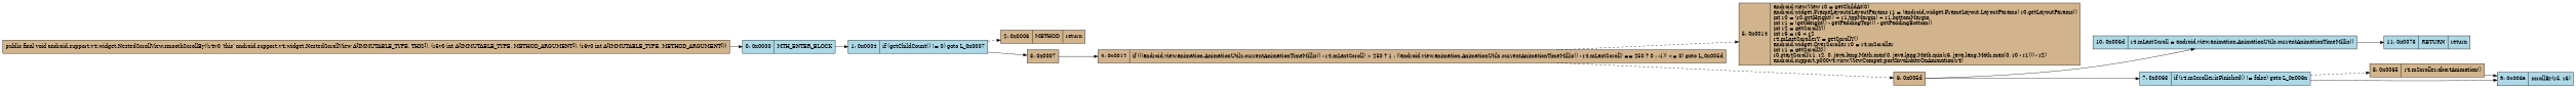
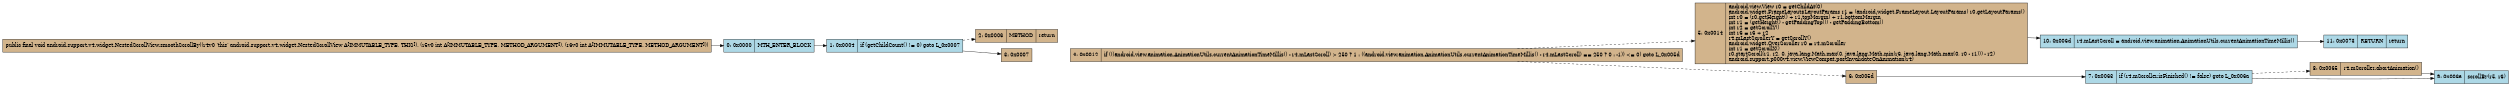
  digraph {
    rankdir=LR
    node [fillcolor=tan shape=record style=filled]
    n1 [fillcolor=lightblue label="{0\:\ 0x0000|MTH_ENTER_BLOCK\l}"]
    n2 [fillcolor=lightblue label="{1\:\ 0x0004|if (getChildCount() != 0) goto L_0x0007\l}"]
    n3 [label="{2\:\ 0x0006|METHOD\l|return\l}"]
    n4 [label="{3\:\ 0x0007}"]
    n5 [label="{4\:\ 0x0012|if (((android.view.animation.AnimationUtils.currentAnimationTimeMillis() \- r4.mLastScroll) \> 250 ? 1 : ((android.view.animation.AnimationUtils.currentAnimationTimeMillis() \- r4.mLastScroll) == 250 ? 0 : \-1)) \<= 0) goto L_0x005d\l}"]
    n6 [label="{5\:\ 0x0014|android.view.View r0 = getChildAt(0)\landroid.widget.FrameLayout$LayoutParams r1 = (android.widget.FrameLayout.LayoutParams) r0.getLayoutParams()\lint r0 = (r0.getHeight() + r1.topMargin) + r1.bottomMargin\lint r1 = (getHeight() \- getPaddingTop()) \- getPaddingBottom()\lint r2 = getScrollY()\lint r6 = r6 + r2\lr4.mLastScrollerY = getScrollY()\landroid.widget.OverScroller r0 = r4.mScroller\lint r1 = getScrollX()\lr0.startScroll(r1, r2, 0, java.lang.Math.max(0, java.lang.Math.min(r6, java.lang.Math.max(0, r0 \- r1))) \- r2)\landroid.support.p000v4.view.ViewCompat.postInvalidateOnAnimation(r4)\l}"]
    n7 [label="{6\:\ 0x005d}"]
    n8 [fillcolor=lightblue label="{10\:\ 0x006d|r4.mLastScroll = android.view.animation.AnimationUtils.currentAnimationTimeMillis()\l}"]
    n9 [fillcolor=lightblue label="{7\:\ 0x0063|if (r4.mScroller.isFinished() != false) goto L_0x006a\l}"]
    n10 [fillcolor=lightblue label="{11\:\ 0x0073|RETURN\l|return\l}"]
    n11 [label="{8\:\ 0x0065|r4.mScroller.abortAnimation()\l}"]
    n12 [fillcolor=lightblue label="{9\:\ 0x006a|scrollBy(r5, r6)\l}"]
    n13 [label="{public final void android.support.v4.widget.NestedScrollView.smoothScrollBy((r4v0 'this' android.support.v4.widget.NestedScrollView A[IMMUTABLE_TYPE, THIS]), (r5v0 int A[IMMUTABLE_TYPE, METHOD_ARGUMENT]), (r6v0 int A[IMMUTABLE_TYPE, METHOD_ARGUMENT])) }"]
    n1 -> n2
    n2 -> n3 [style=dashed]
    n2 -> n4
-   n4 -> n5
    n5 -> n6 [style=dashed]
    n5 -> n7 [style=dashed]
-   n7 -> n8
+   n6 -> n8
    n7 -> n9
    n8 -> n10
    n9 -> n11 [style=dashed]
    n9 -> n12
    n11 -> n12
    n13 -> n1
  }
